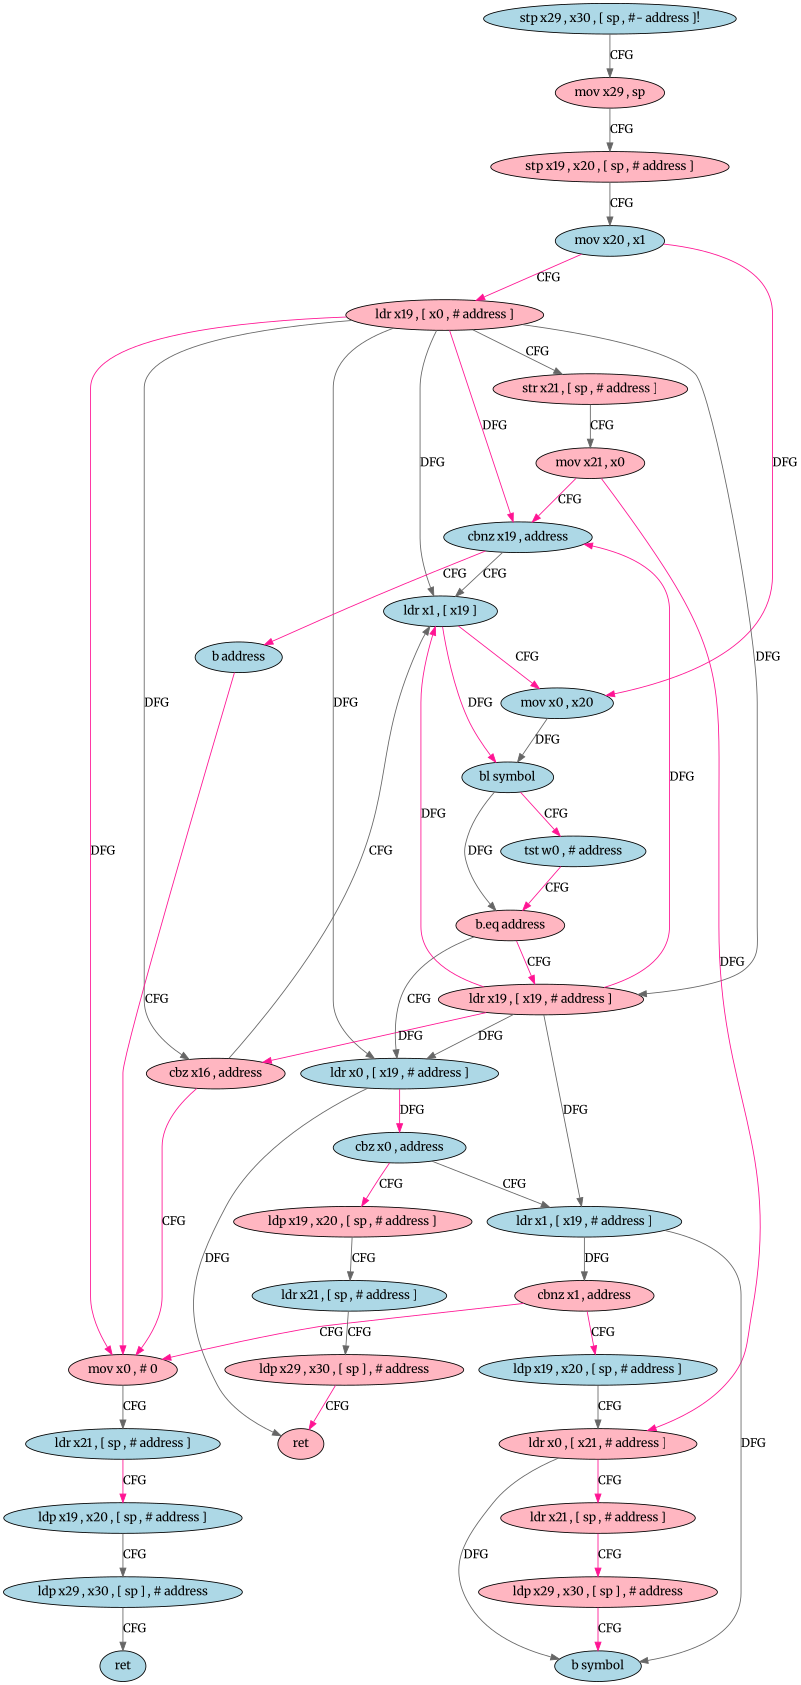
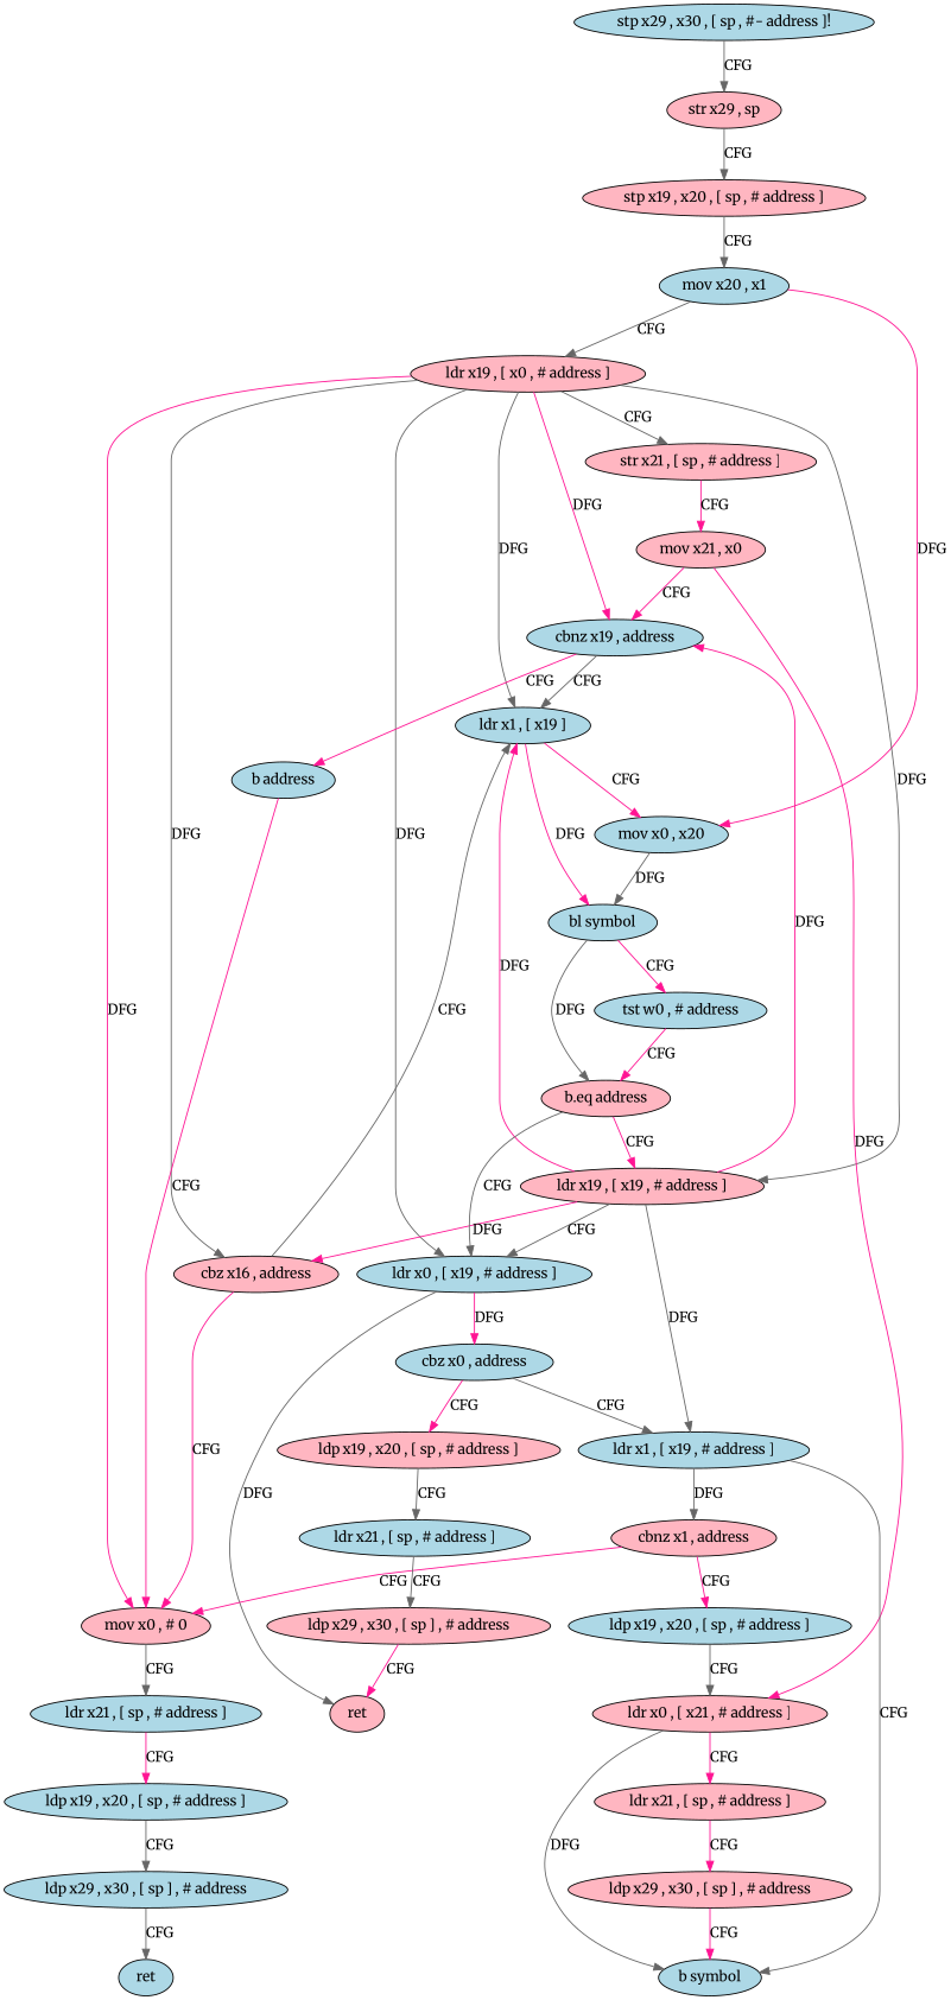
  digraph {
    fontname=Merriweather
    node [fillcolor=lightblue fontname=Merriweather style=filled]
    edge [color=deeppink fontname=Merriweather]
    n1 [label="stp x29 , x30 , [ sp , #- address ]!"]
-   n2 [fillcolor=lightpink label="mov x29 , sp"]
+   n2 [fillcolor=lightpink label="str x29 , sp"]
    n3 [fillcolor=lightpink label="stp x19 , x20 , [ sp , # address ]"]
    n4 [label="mov x20 , x1"]
    n5 [fillcolor=lightpink label="ldr x19 , [ x0 , # address ]"]
    n6 [label="mov x0 , x20"]
    n7 [fillcolor=lightpink label="str x21 , [ sp , # address ]"]
    n8 [label="cbnz x19 , address"]
    n9 [label="ldr x1 , [ x19 ]"]
    n10 [fillcolor=lightpink label="ldr x19 , [ x19 , # address ]"]
    n11 [label="ldr x0 , [ x19 , # address ]"]
    n12 [fillcolor=lightpink label="cbz x16 , address"]
    n13 [fillcolor=lightpink label="mov x0 , # 0"]
    n14 [label="bl symbol"]
    n15 [fillcolor=lightpink label="mov x21 , x0"]
    n16 [label="b address"]
    n17 [label="ldr x1 , [ x19 , # address ]"]
    n18 [label="cbz x0 , address"]
    n19 [fillcolor=lightpink label=ret]
    n20 [fillcolor=lightpink label="cbnz x1 , address"]
    n21 [label="b symbol"]
    n22 [fillcolor=lightpink label="ldr x0 , [ x21 , # address ]"]
    n23 [fillcolor=lightpink label="ldr x21 , [ sp , # address ]"]
    n24 [label="tst w0 , # address"]
    n25 [fillcolor=lightpink label="b.eq address"]
    n26 [label="ldr x21 , [ sp , # address ]"]
    n27 [fillcolor=lightpink label="ldp x19 , x20 , [ sp , # address ]"]
    n28 [label="ldp x19 , x20 , [ sp , # address ]"]
    n29 [label="ldr x21 , [ sp , # address ]"]
    n30 [label="ldp x19 , x20 , [ sp , # address ]"]
    n31 [fillcolor=lightpink label="ldp x29 , x30 , [ sp ] , # address"]
    n32 [label="ldp x29 , x30 , [ sp ] , # address"]
    n33 [label=ret]
    n34 [fillcolor=lightpink label="ldp x29 , x30 , [ sp ] , # address"]
    n1 -> n2 [color=gray40 label=CFG]
    n2 -> n3 [color=gray40 label=CFG]
    n3 -> n4 [color=gray40 label=CFG]
-   n4 -> n5 [label=CFG]
+   n4 -> n5 [color=gray40 label=CFG]
    n4 -> n6 [label=DFG]
    n5 -> n7 [color=gray40 label=CFG]
    n5 -> n8 [label=DFG]
    n5 -> n9 [color=gray40 label=DFG]
    n5 -> n10 [color=gray40 label=DFG]
    n5 -> n11 [color=gray40 label=DFG]
    n5 -> n12 [color=gray40 label=DFG]
    n5 -> n13 [label=DFG]
    n6 -> n14 [color=gray40 label=DFG]
-   n7 -> n15 [color=gray40 label=CFG]
+   n7 -> n15 [label=CFG]
    n8 -> n9 [color=gray40 label=CFG]
    n8 -> n16 [label=CFG]
    n9 -> n6 [label=CFG]
    n9 -> n14 [label=DFG]
    n10 -> n8 [label=DFG]
    n10 -> n9 [label=DFG]
-   n10 -> n11 [color=gray40 label=DFG]
+   n10 -> n11 [color=gray40 label=CFG]
    n10 -> n12 [label=DFG]
    n10 -> n17 [color=gray40 label=DFG]
    n11 -> n18 [label=DFG]
    n11 -> n19 [color=gray40 label=DFG]
    n12 -> n9 [color=gray40 label=CFG]
    n12 -> n13 [label=CFG]
    n13 -> n26 [color=gray40 label=CFG]
    n14 -> n24 [label=CFG]
    n14 -> n25 [color=gray40 label=DFG]
    n15 -> n8 [label=CFG]
    n15 -> n22 [label=DFG]
    n16 -> n13 [label=CFG]
    n17 -> n20 [color=gray40 label=DFG]
-   n17 -> n21 [color=gray40 label=DFG]
+   n17 -> n21 [color=gray40 label=CFG]
    n18 -> n17 [color=gray40 label=CFG]
    n18 -> n27 [label=CFG]
    n20 -> n13 [label=CFG]
    n20 -> n30 [label=CFG]
    n22 -> n21 [color=gray40 label=DFG]
    n22 -> n23 [label=CFG]
    n23 -> n34 [label=CFG]
    n24 -> n25 [label=CFG]
    n25 -> n10 [label=CFG]
    n25 -> n11 [color=gray40 label=CFG]
    n26 -> n28 [label=CFG]
    n27 -> n29 [color=gray40 label=CFG]
    n28 -> n32 [color=gray40 label=CFG]
    n29 -> n31 [color=gray40 label=CFG]
    n30 -> n22 [color=gray40 label=CFG]
    n31 -> n19 [label=CFG]
    n32 -> n33 [color=gray40 label=CFG]
    n34 -> n21 [label=CFG]
  }
